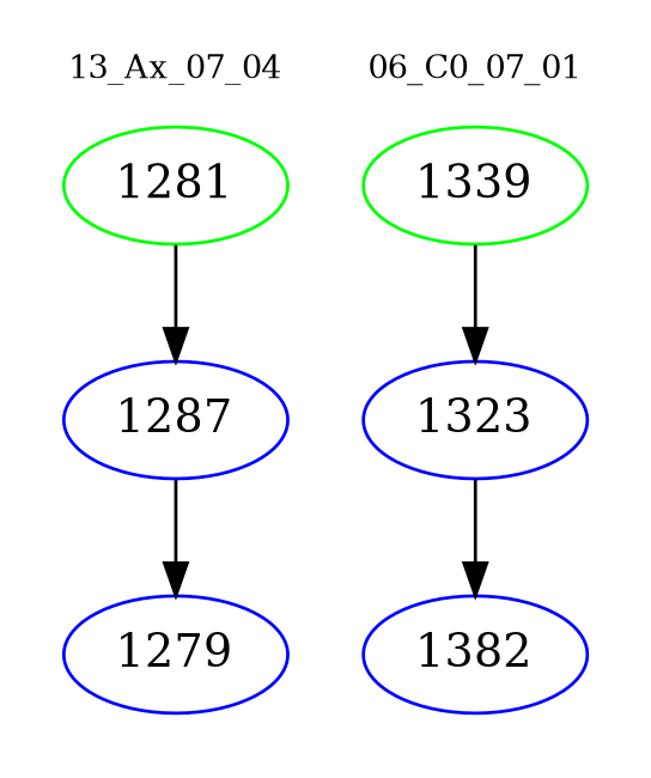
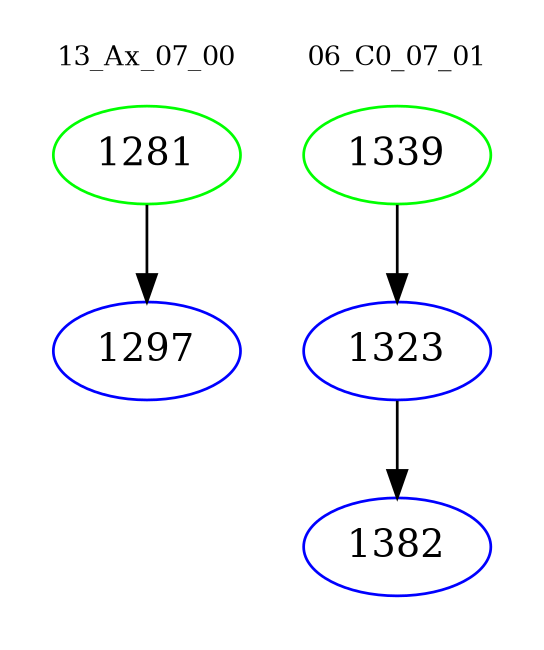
  digraph {
    node [color=blue]
    edge [color=black]
    n1 [color=green label=1281]
-   n2 [label=1287]
-   n3 [label=1279]
+   n2 [label=1297]
    n4 [color=green label=1339]
    n5 [label=1323]
    n6 [label=1382]
    subgraph cluster_1 {
      color=white
      fontsize=10
-     label="13_Ax_07_04"
+     label="13_Ax_07_00"
      n1
      n2
-     n3
    }
    subgraph cluster_2 {
      color=white
      fontsize=10
      label="06_C0_07_01"
      n4
      n5
      n6
    }
    n1 -> n2
-   n2 -> n3
    n4 -> n5
    n5 -> n6
  }
